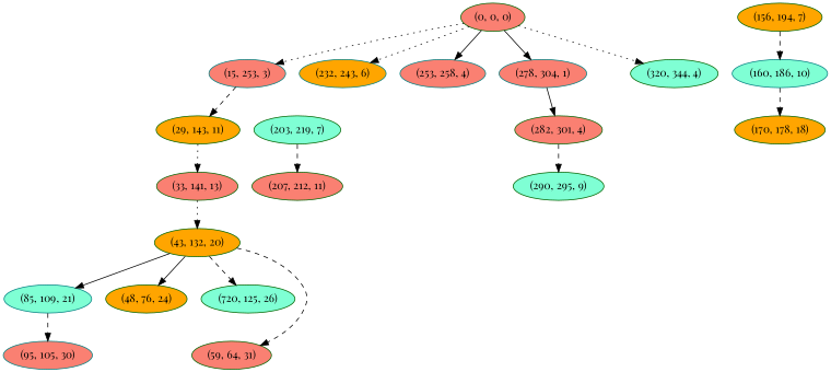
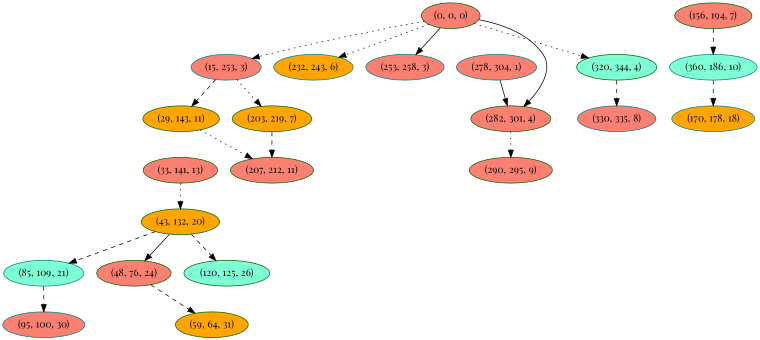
  digraph {
    fontname="Playfair Display"
    node [color=darkgreen fillcolor=salmon fontname="Playfair Display" style=filled]
    edge [fontname="Playfair Display" style=dashed]
    n1 [color=teal label="(15, 253, 3)"]
    "(0, 0, 0)"
    "(232, 243, 6)" [color=teal fillcolor=orange]
-   "(253, 258, 4)" [color=teal]
+   "(253, 258, 4)" [color=teal label="(253, 258, 3)"]
    "(278, 304, 1)" [color=teal]
    "(320, 344, 4)" [fillcolor=aquamarine]
    "(29, 143, 11)" [fillcolor=orange]
-   "(203, 219, 7)" [fillcolor=aquamarine]
+   "(203, 219, 7)" [fillcolor=orange]
    "(282, 301, 4)"
+   "(330, 335, 8)" [color=teal]
    "(33, 141, 13)"
    "(207, 212, 11)"
    "(43, 132, 20)" [fillcolor=orange]
-   "(48, 76, 24)" [fillcolor=orange]
+   "(48, 76, 24)"
    "(85, 109, 21)" [color=teal fillcolor=aquamarine]
-   "(120, 125, 26)" [fillcolor=aquamarine label="(720, 125, 26)"]
-   "(59, 64, 31)"
-   "(95, 100, 30)" [color=teal label="(95, 105, 30)"]
-   "(156, 194, 7)" [fillcolor=orange]
-   "(160, 186, 10)" [color=teal fillcolor=aquamarine]
-   "(170, 178, 18)" [fillcolor=orange]
-   "(290, 295, 9)" [fillcolor=aquamarine]
+   "(120, 125, 26)" [fillcolor=aquamarine]
+   "(59, 64, 31)" [fillcolor=orange]
+   "(95, 100, 30)" [color=teal]
+   "(156, 194, 7)"
+   "(160, 186, 10)" [color=teal fillcolor=aquamarine label="(360, 186, 10)"]
+   "(170, 178, 18)" [color=teal fillcolor=orange]
+   "(290, 295, 9)"
    n1 -> "(29, 143, 11)"
+   n1 -> "(203, 219, 7)" [style=dotted]
    "(0, 0, 0)" -> n1 [style=dotted]
    "(0, 0, 0)" -> "(232, 243, 6)" [style=dotted]
    "(0, 0, 0)" -> "(253, 258, 4)" [style=solid]
-   "(0, 0, 0)" -> "(278, 304, 1)" [style=solid]
+   "(0, 0, 0)" -> "(282, 301, 4)" [style=solid]
    "(0, 0, 0)" -> "(320, 344, 4)" [style=dotted]
    "(278, 304, 1)" -> "(282, 301, 4)" [style=solid]
-   "(29, 143, 11)" -> "(33, 141, 13)" [style=dotted]
+   "(320, 344, 4)" -> "(330, 335, 8)"
+   "(29, 143, 11)" -> "(207, 212, 11)" [style=dotted]
    "(203, 219, 7)" -> "(207, 212, 11)"
-   "(282, 301, 4)" -> "(290, 295, 9)"
+   "(282, 301, 4)" -> "(290, 295, 9)" [style=dotted]
    "(33, 141, 13)" -> "(43, 132, 20)" [style=dotted]
    "(43, 132, 20)" -> "(48, 76, 24)" [style=solid]
-   "(43, 132, 20)" -> "(85, 109, 21)" [style=solid]
+   "(43, 132, 20)" -> "(85, 109, 21)"
    "(43, 132, 20)" -> "(120, 125, 26)"
-   "(43, 132, 20)" -> "(59, 64, 31)"
+   "(48, 76, 24)" -> "(59, 64, 31)"
    "(85, 109, 21)" -> "(95, 100, 30)"
    "(156, 194, 7)" -> "(160, 186, 10)"
    "(160, 186, 10)" -> "(170, 178, 18)"
  }
